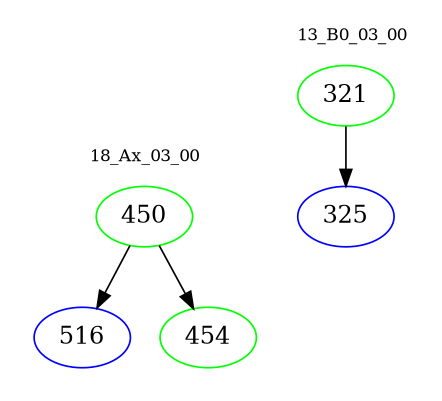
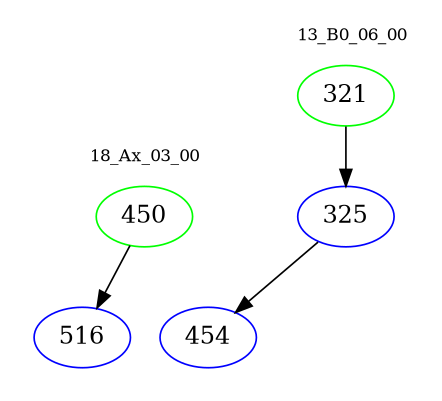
  digraph {
    node [color=blue]
    edge [color=black]
    n1 [color=green label=450]
-   n2 [color=green label=454]
+   n2 [label=454]
    n3 [label=516]
    n4 [color=green label=321]
    n5 [label=325]
    subgraph cluster_1 {
      color=white
      fontsize=10
      label="18_Ax_03_00"
      n1
      n2
      n3
    }
    subgraph cluster_2 {
      color=white
      fontsize=10
-     label="13_B0_03_00"
+     label="13_B0_06_00"
      n4
      n5
    }
-   n1 -> n2
+   n5 -> n2
    n1 -> n3
    n4 -> n5
  }
